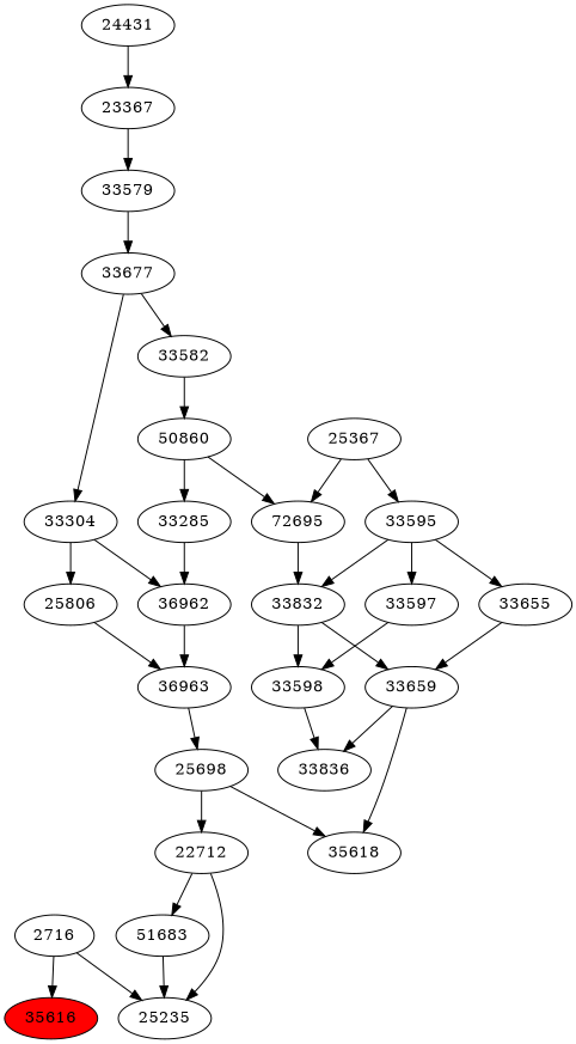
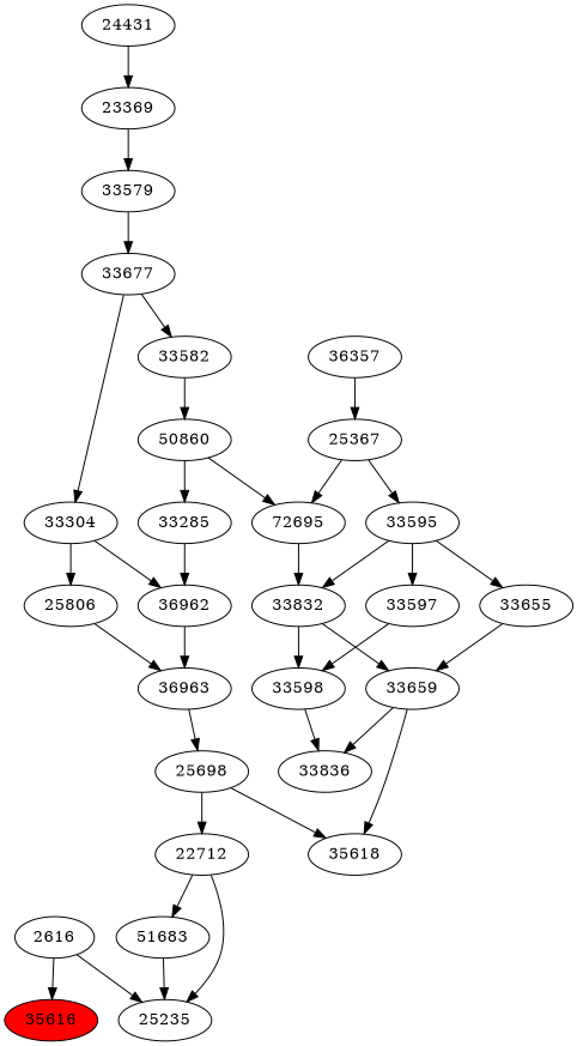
  strict digraph {
    fontname="DejaVu Serif"
    node [fontname="DejaVu Serif"]
    edge [fontname="DejaVu Serif"]
    n1 [fillcolor=red label=35616 style=filled]
-   n2 [label=2716]
+   n2 [label=2616]
    n3 [label=25235]
    n4 [label=22712]
    n5 [label=51683]
    n6 [label=33836]
    n7 [label=35618]
    n8 [label=33659]
    n9 [label=33598]
    n10 [label=25698]
    n11 [label=33655]
    n12 [label=33832]
    n13 [label=33597]
    n14 [label=36963]
    n15 [label=33595]
    n16 [label=72695]
    n17 [label=36962]
    n18 [label=25806]
    n19 [label=25367]
    n20 [label=50860]
    n21 [label=33285]
    n22 [label=33304]
+   n23 [label=36357]
    n24 [label=33582]
    n25 [label=33677]
-   n26 [label=23367]
+   n26 [label=23369]
    n27 [label=33579]
    n28 [label=24431]
    n2 -> n1
    n2 -> n3
    n4 -> n3
    n4 -> n5
    n5 -> n3
    n8 -> n6
    n8 -> n7
    n9 -> n6
    n10 -> n4
    n10 -> n7
    n11 -> n8
    n12 -> n8
    n12 -> n9
    n13 -> n9
    n14 -> n10
    n15 -> n11
    n15 -> n12
    n15 -> n13
    n16 -> n12
    n17 -> n14
    n18 -> n14
    n19 -> n15
    n19 -> n16
    n20 -> n16
    n20 -> n21
    n21 -> n17
    n22 -> n17
    n22 -> n18
+   n23 -> n19
    n24 -> n20
    n25 -> n22
    n25 -> n24
    n26 -> n27
    n27 -> n25
    n28 -> n26
  }
